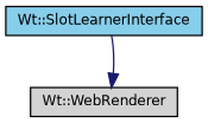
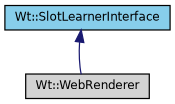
  digraph {
    node [color=black fontname=Helvetica fontsize=10 shape=record style=filled]
    n1 [fillcolor=skyblue fontcolor=black height=0.2 label="Wt::SlotLearnerInterface" width=0.4]
    n2 [fillcolor=lightgrey height=0.2 label="Wt::WebRenderer" width=0.4]
-   n2 -> n1 [color=midnightblue dir=back fontname=Helvetica fontsize=10 labelfontname=Helvetica labelfontsize=10 style=solid]
+   n1 -> n2 [color=midnightblue dir=back fontname=Helvetica fontsize=10 labelfontname=Helvetica labelfontsize=10 style=solid]
  }
